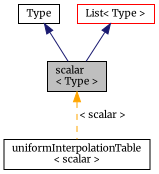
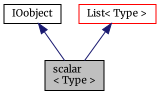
  digraph {
    fontname=Merriweather
    node [color=black fontname=Merriweather fontsize=10 shape=record]
    edge [color=midnightblue dir=back fontname=Merriweather fontsize=10 labelfontname=FreeSans labelfontsize=10 style=solid]
    n1 [fillcolor=grey75 fontcolor=black height=0.2 label="scalar\l\< Type \>" style=filled width=0.4]
-   n2 [height=0.2 label="uniformInterpolationTable\l\< scalar \>" width=0.4]
-   n3 [height=0.2 label=Type width=0.4]
+   n3 [height=0.2 label=IOobject width=0.4]
    n4 [color=red height=0.2 label="List\< Type \>" width=0.4]
-   n1 -> n2 [color=orange label=" \< scalar \>" style=dashed]
    n3 -> n1
    n4 -> n1
  }
